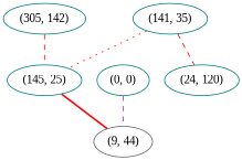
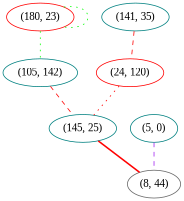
  graph {
    fontname="Liberation Serif"
    node [color=teal fontname="Liberation Serif"]
    edge [color=red fontname="Liberation Serif" style=dotted weight=1]
-   "(305, 142)"
+   "(180, 23)" [color=red]
+   "(305, 142)" [label="(105, 142)"]
    "(145, 25)"
-   "(9, 44)" [color=gray40]
-   "(0, 0)"
+   "(9, 44)" [color=gray40 label="(8, 44)"]
+   "(0, 0)" [label="(5, 0)"]
    "(141, 35)"
-   "(24, 120)"
+   "(24, 120)" [color=red]
+   "(180, 23)" -- "(180, 23)" [color=green weight=2]
+   "(180, 23)" -- "(305, 142)" [color=green weight=2]
    "(305, 142)" -- "(145, 25)" [style=dashed]
    "(145, 25)" -- "(9, 44)" [style=bold]
    "(0, 0)" -- "(9, 44)" [color=purple style=dashed weight=4]
-   "(141, 35)" -- "(145, 25)"
+   "(24, 120)" -- "(145, 25)"
    "(141, 35)" -- "(24, 120)" [style=dashed]
  }
